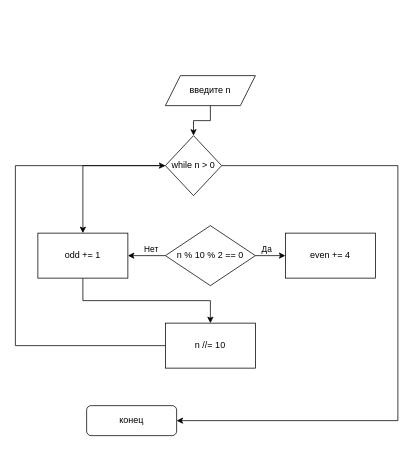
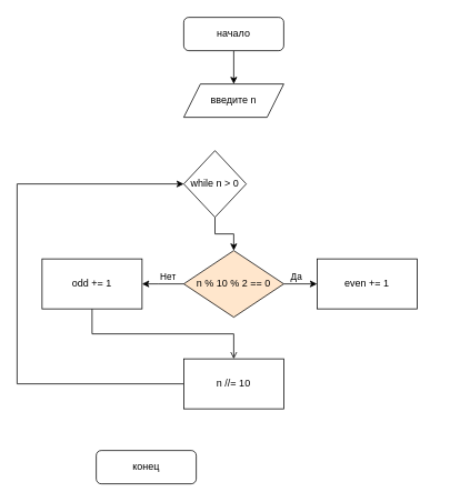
  <mxCell id="0" />
  <mxCell id="1" parent="0" />
+ <mxCell id="2" value="" style="edgeStyle=orthogonalEdgeStyle;rounded=0;orthogonalLoop=1;jettySize=auto;html=1;" edge="1" parent="1" source="3" target="6"><mxGeometry relative="1" as="geometry" /></mxCell>
+ <mxCell id="3" value="начало" style="rounded=1;whiteSpace=wrap;html=1;fontSize=12;glass=0;strokeWidth=1;shadow=0;" vertex="1" parent="1"><mxGeometry x="220" y="20" width="120" height="40" as="geometry" /></mxCell>
  <mxCell id="4" value="конец" style="rounded=1;whiteSpace=wrap;html=1;fontSize=12;glass=0;strokeWidth=1;shadow=0;verticalAlign=middle;" vertex="1" parent="1"><mxGeometry x="115" y="540" width="120" height="40" as="geometry" /></mxCell>
- <mxCell id="5" value="" style="edgeStyle=orthogonalEdgeStyle;rounded=0;orthogonalLoop=1;jettySize=auto;html=1;" edge="1" parent="1" source="6" target="9"><mxGeometry relative="1" as="geometry" /></mxCell>
  <mxCell id="6" value="&lt;div&gt;введите n&lt;/div&gt;" style="shape=parallelogram;perimeter=parallelogramPerimeter;whiteSpace=wrap;html=1;fixedSize=1;" vertex="1" parent="1"><mxGeometry x="220" y="100" width="120" height="40" as="geometry" /></mxCell>
- <mxCell id="7" value="" style="edgeStyle=orthogonalEdgeStyle;rounded=0;orthogonalLoop=1;jettySize=auto;html=1;" edge="1" parent="1" source="9" target="11"><mxGeometry relative="1" as="geometry" /></mxCell>
- <mxCell id="8" style="edgeStyle=orthogonalEdgeStyle;rounded=0;orthogonalLoop=1;jettySize=auto;html=1;" edge="1" parent="1" source="9" target="4"><mxGeometry relative="1" as="geometry"><Array as="points"><mxPoint x="530" y="220" /><mxPoint x="530" y="560" /></Array></mxGeometry></mxCell>
+ <mxCell id="7" value="" style="edgeStyle=orthogonalEdgeStyle;rounded=0;orthogonalLoop=1;jettySize=auto;html=1;" edge="1" parent="1" source="9" target="16"><mxGeometry relative="1" as="geometry" /></mxCell>
  <mxCell id="9" value="while n &amp;gt; 0" style="rhombus;whiteSpace=wrap;html=1;" vertex="1" parent="1"><mxGeometry x="220" y="180" width="75" height="80" as="geometry" /></mxCell>
- <mxCell id="10" style="edgeStyle=orthogonalEdgeStyle;rounded=0;orthogonalLoop=1;jettySize=auto;html=1;entryX=0.5;entryY=0;entryDx=0;entryDy=0;" edge="1" parent="1" source="11" target="19"><mxGeometry relative="1" as="geometry"><Array as="points"><mxPoint x="110" y="400" /><mxPoint x="280" y="400" /></Array></mxGeometry></mxCell>
+ <mxCell id="10" style="edgeStyle=orthogonalEdgeStyle;rounded=0;orthogonalLoop=1;jettySize=auto;html=1;entryX=0.5;entryY=0;entryDx=0;entryDy=0;endArrow=open;" edge="1" parent="1" source="11" target="19"><mxGeometry relative="1" as="geometry"><Array as="points"><mxPoint x="110" y="400" /><mxPoint x="280" y="400" /></Array></mxGeometry></mxCell>
  <mxCell id="11" value="odd += 1" style="rounded=0;whiteSpace=wrap;html=1;" vertex="1" parent="1"><mxGeometry x="50" y="310" width="120" height="60" as="geometry" /></mxCell>
  <mxCell id="12" value="" style="edgeStyle=orthogonalEdgeStyle;rounded=0;orthogonalLoop=1;jettySize=auto;html=1;" edge="1" parent="1" source="16" target="11"><mxGeometry relative="1" as="geometry"><Array as="points"><mxPoint x="190" y="340" /><mxPoint x="190" y="340" /></Array></mxGeometry></mxCell>
  <mxCell id="13" value="Нет" style="edgeLabel;html=1;align=center;verticalAlign=middle;resizable=0;points=[];" vertex="1" connectable="0" parent="12"><mxGeometry x="0.312" y="1" relative="1" as="geometry"><mxPoint x="13" y="-11" as="offset" /></mxGeometry></mxCell>
  <mxCell id="14" value="" style="edgeStyle=orthogonalEdgeStyle;rounded=0;orthogonalLoop=1;jettySize=auto;html=1;" edge="1" parent="1" source="16" target="17"><mxGeometry relative="1" as="geometry" /></mxCell>
  <mxCell id="15" value="Да" style="edgeLabel;html=1;align=center;verticalAlign=middle;resizable=0;points=[];" vertex="1" connectable="0" parent="14"><mxGeometry x="-0.186" relative="1" as="geometry"><mxPoint x="-2" y="-10" as="offset" /></mxGeometry></mxCell>
- <mxCell id="16" value="n % 10 % 2 == 0" style="rhombus;whiteSpace=wrap;html=1;" vertex="1" parent="1"><mxGeometry x="220" y="300" width="120" height="80" as="geometry" /></mxCell>
- <mxCell id="17" value="even += 4" style="rounded=0;whiteSpace=wrap;html=1;" vertex="1" parent="1"><mxGeometry x="380" y="310" width="120" height="60" as="geometry" /></mxCell>
+ <mxCell id="16" value="n % 10 % 2 == 0" style="rhombus;whiteSpace=wrap;html=1;fillColor=#ffe6cc;" vertex="1" parent="1"><mxGeometry x="220" y="300" width="120" height="80" as="geometry" /></mxCell>
+ <mxCell id="17" value="even += 1" style="rounded=0;whiteSpace=wrap;html=1;" vertex="1" parent="1"><mxGeometry x="380" y="310" width="120" height="60" as="geometry" /></mxCell>
  <mxCell id="18" style="edgeStyle=orthogonalEdgeStyle;rounded=0;orthogonalLoop=1;jettySize=auto;html=1;entryX=0;entryY=0.5;entryDx=0;entryDy=0;" edge="1" parent="1" source="19" target="9"><mxGeometry relative="1" as="geometry"><Array as="points"><mxPoint x="20" y="460" /><mxPoint x="20" y="220" /></Array></mxGeometry></mxCell>
  <mxCell id="19" value="n //= 10" style="rounded=0;whiteSpace=wrap;html=1;" vertex="1" parent="1"><mxGeometry x="220" y="430" width="120" height="60" as="geometry" /></mxCell>
